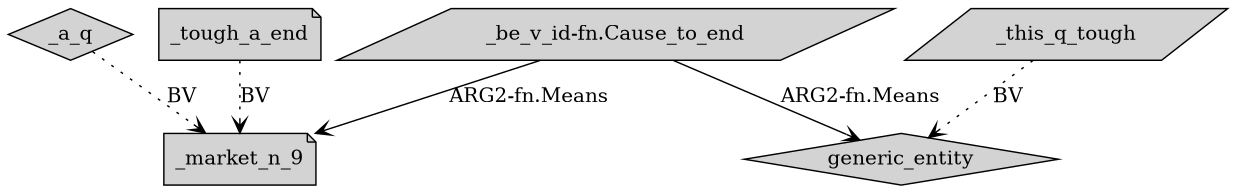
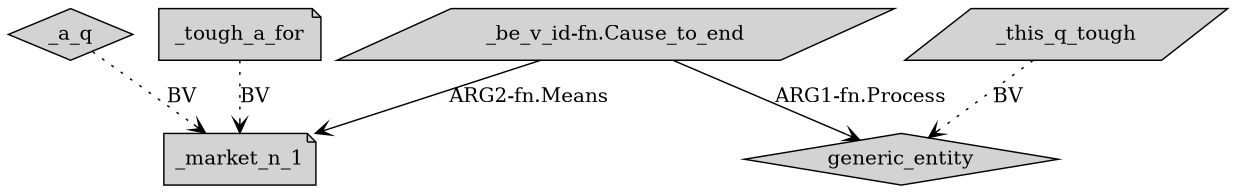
  digraph {
    node [shape=note style=filled]
    edge [arrowhead=vee style=dotted]
-   _market_n_1 [label=_market_n_9]
+   _market_n_1
    _a_q [shape=diamond]
    "_be_v_id-fn.Cause_to_end" [shape=parallelogram]
    generic_entity [shape=diamond]
-   _tough_a_for [label=_tough_a_end]
+   _tough_a_for
    n6 [label=_this_q_tough shape=parallelogram]
    _a_q -> _market_n_1 [label=BV]
    "_be_v_id-fn.Cause_to_end" -> _market_n_1 [label="ARG2-fn.Means" style=solid]
-   "_be_v_id-fn.Cause_to_end" -> generic_entity [label="ARG2-fn.Means" style=solid]
+   "_be_v_id-fn.Cause_to_end" -> generic_entity [label="ARG1-fn.Process" style=solid]
    _tough_a_for -> _market_n_1 [label=BV]
    n6 -> generic_entity [label=BV]
  }
